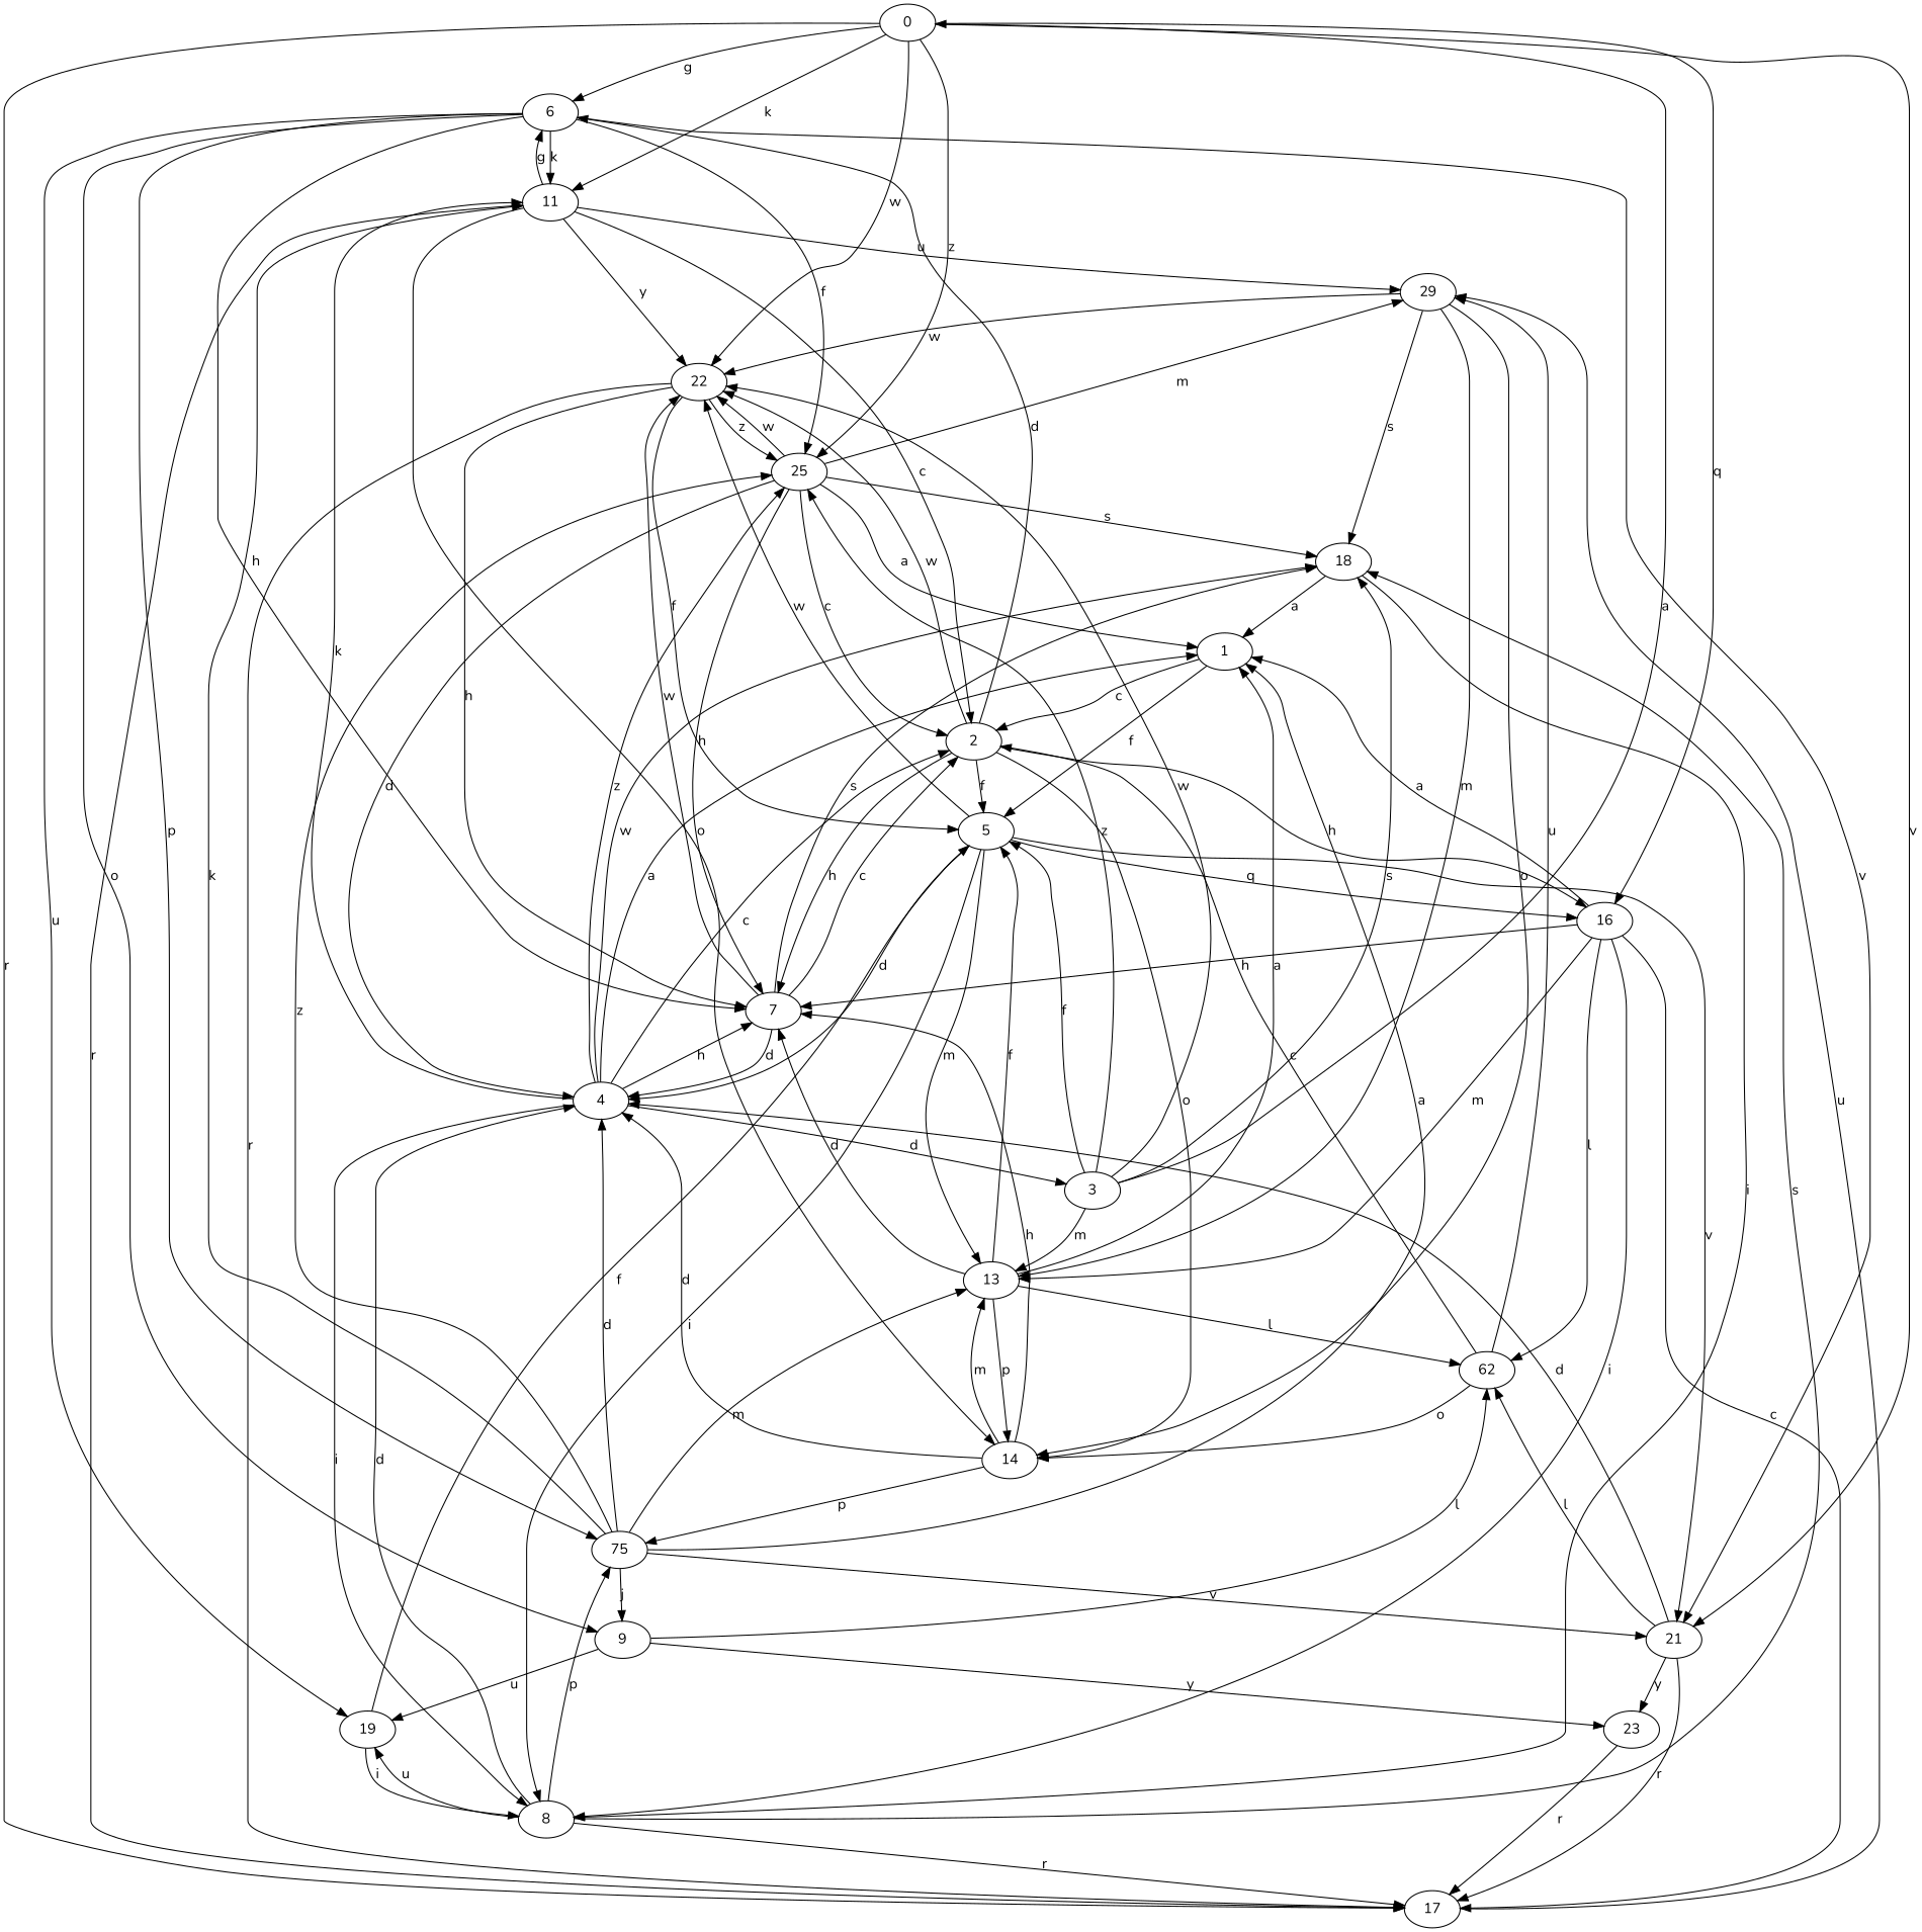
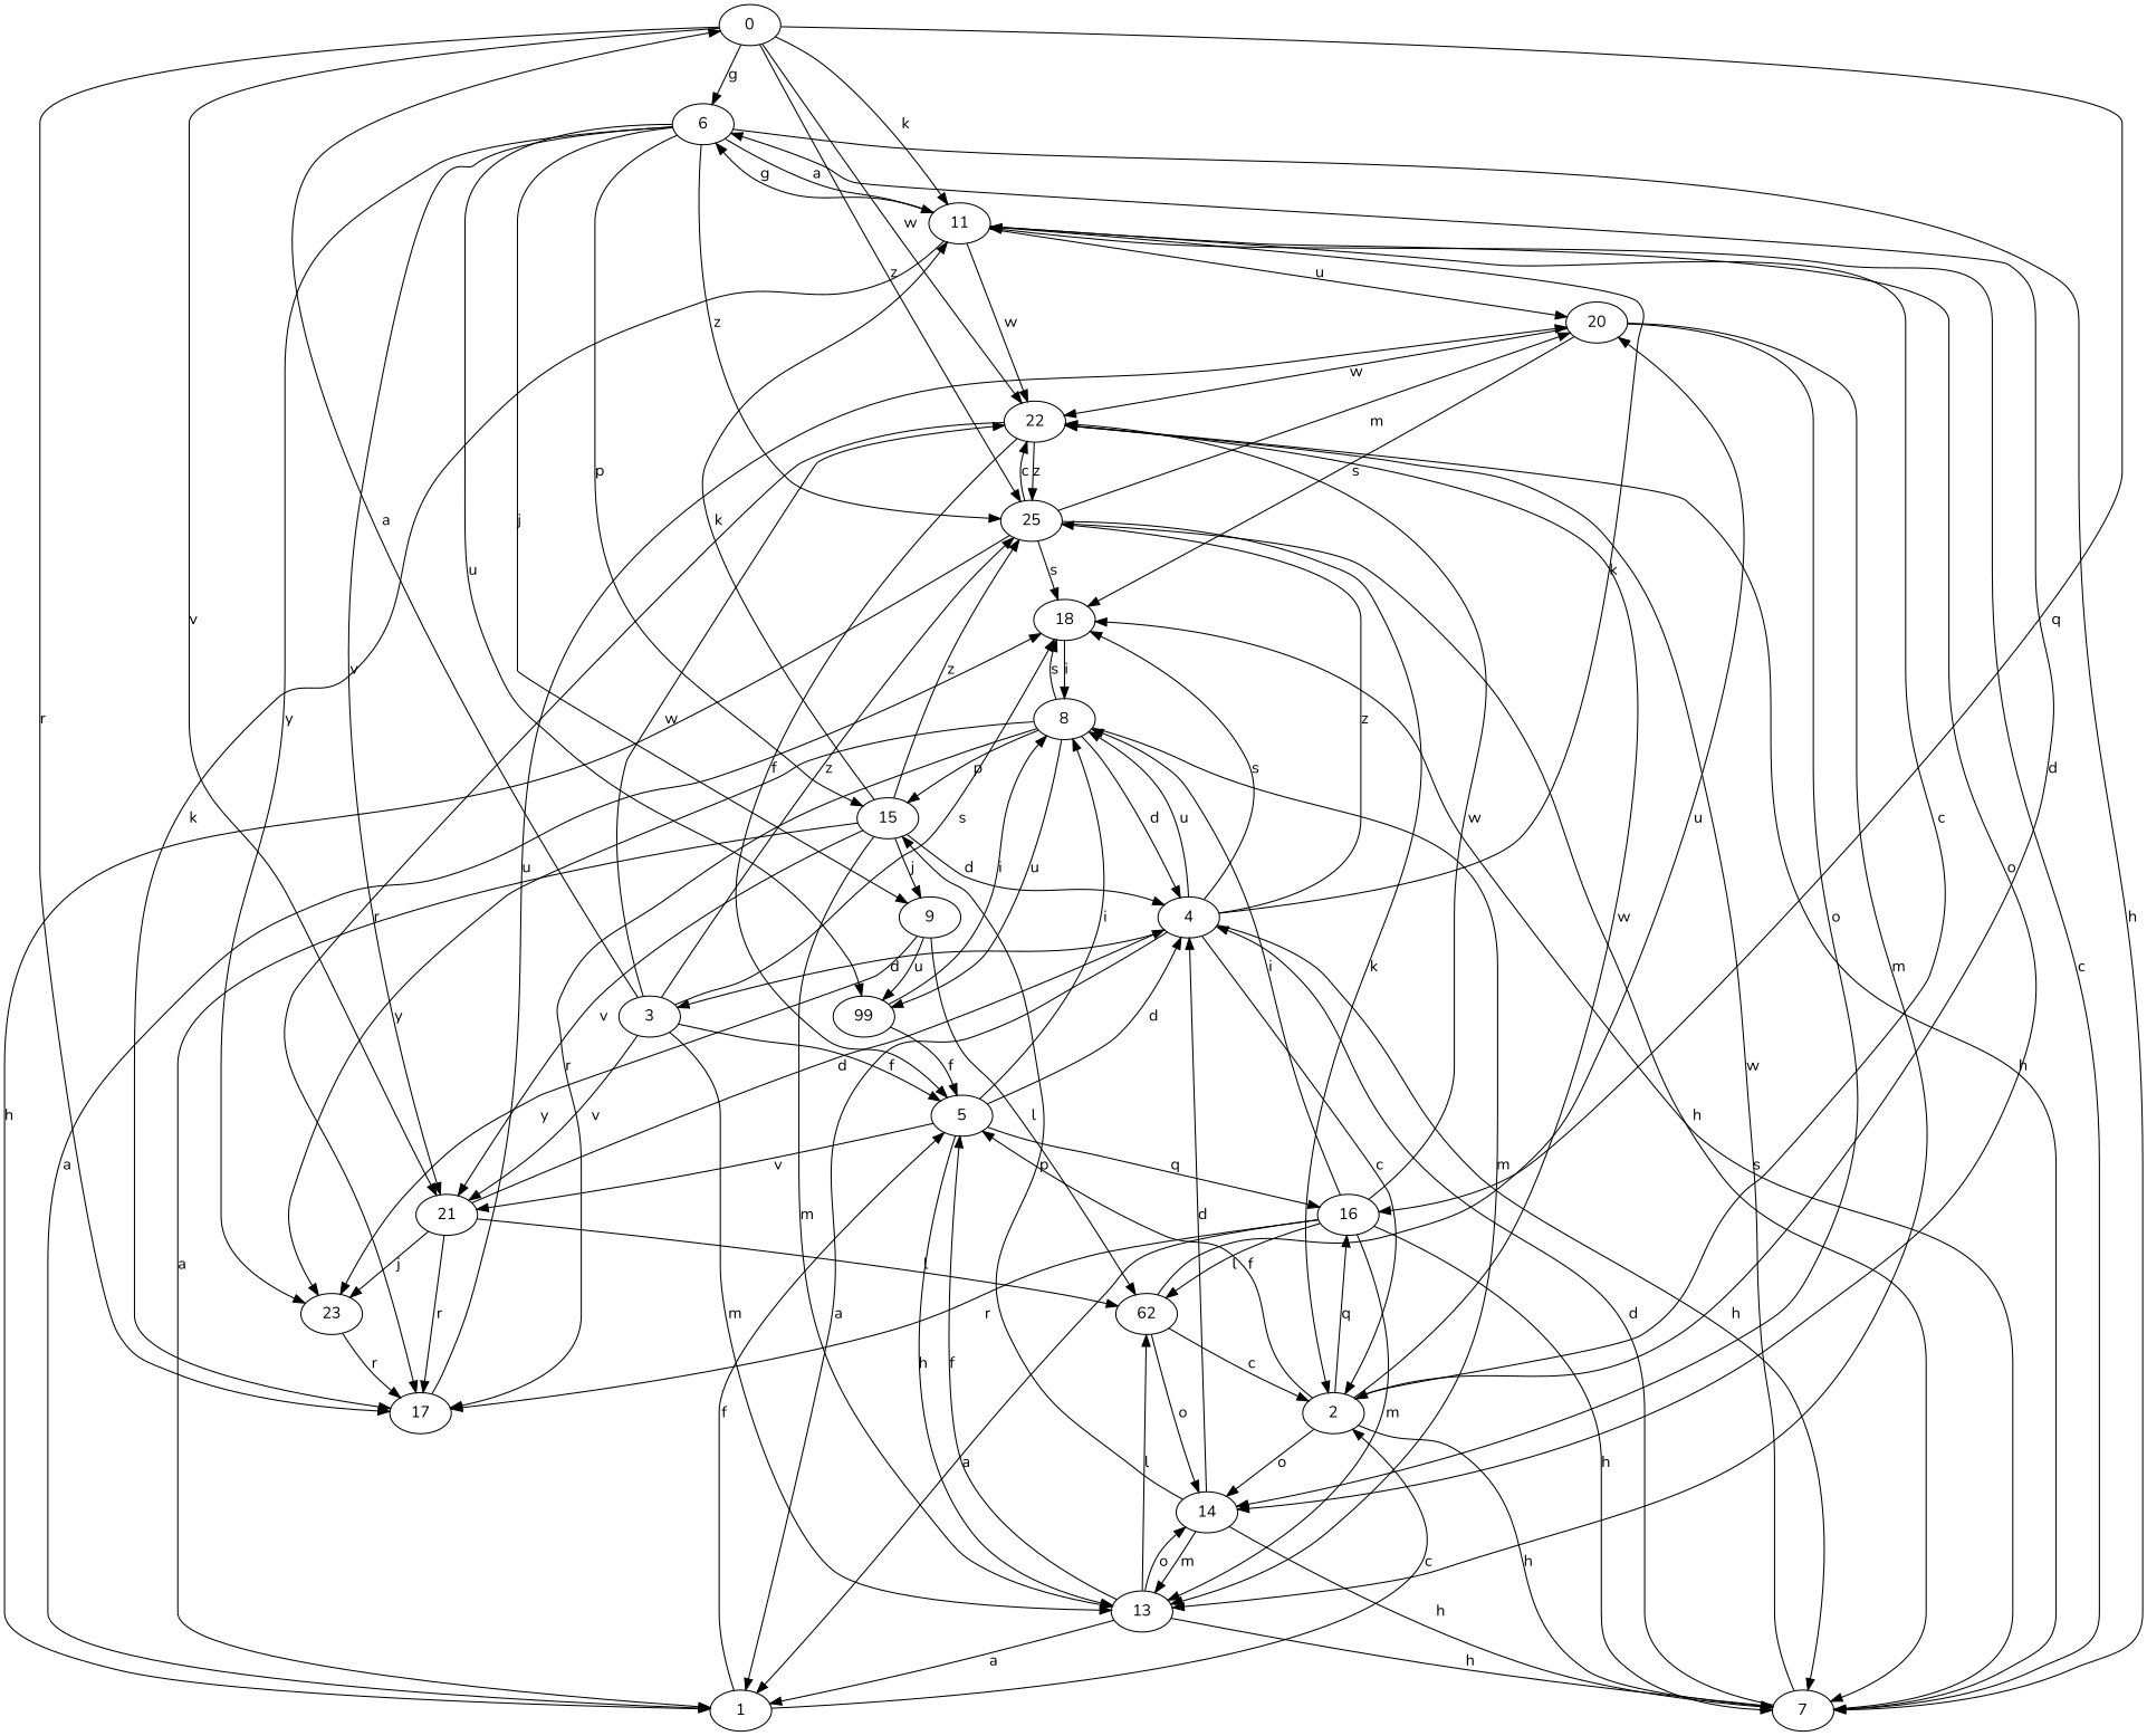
  strict digraph {
    fontname=Nunito
    node [fontname=Nunito]
    edge [fontname=Nunito]
    0
    6
    11
    16
    17
    21
    22
    25
    7
    9
-   15 [label=75]
-   19
+   15
+   19 [label=99]
    23
    2
    14
-   20 [label=29]
+   20
    1
    13
    8
    n20 [label=62]
    4
    5
    18
    3
    0 -> 6 [label=g]
    0 -> 11 [label=k]
    0 -> 16 [label=q]
    0 -> 17 [label=r]
    0 -> 21 [label=v]
    0 -> 22 [label=w]
    0 -> 25 [label=z]
-   6 -> 11 [label=k]
+   6 -> 11 [label=a]
    6 -> 21 [label=v]
-   6 -> 25 [label=f]
+   6 -> 25 [label=z]
    6 -> 7 [label=h]
-   6 -> 9 [label=o]
+   6 -> 9 [label=j]
    6 -> 15 [label=p]
    6 -> 19 [label=u]
+   6 -> 23 [label=y]
    11 -> 6 [label=g]
-   11 -> 17 [label=r]
-   11 -> 22 [label=y]
+   11 -> 17 [label=k]
+   11 -> 22 [label=w]
    11 -> 2 [label=c]
    11 -> 14 [label=o]
    11 -> 20 [label=u]
-   16 -> 17 [label=c]
+   16 -> 17 [label=r]
    16 -> 7 [label=h]
    16 -> 1 [label=a]
    16 -> 13 [label=m]
    16 -> 8 [label=i]
    16 -> n20 [label=l]
    17 -> 20 [label=u]
    21 -> 17 [label=r]
-   21 -> 23 [label=y]
+   21 -> 23 [label=j]
    21 -> n20 [label=l]
    21 -> 4 [label=d]
    22 -> 17 [label=r]
    22 -> 25 [label=z]
    22 -> 7 [label=h]
    22 -> 5 [label=f]
-   25 -> 22 [label=w]
+   25 -> 22 [label=c]
    25 -> 7 [label=h]
-   25 -> 2 [label=c]
+   25 -> 2 [label=k]
    25 -> 20 [label=m]
-   25 -> 1 [label=a]
-   25 -> 4 [label=d]
+   25 -> 1 [label=h]
    25 -> 18 [label=s]
    7 -> 22 [label=w]
-   7 -> 2 [label=c]
+   7 -> 11 [label=c]
    7 -> 4 [label=d]
    7 -> 18 [label=s]
    9 -> 19 [label=u]
    9 -> 23 [label=y]
    9 -> n20 [label=l]
    15 -> 11 [label=k]
    15 -> 21 [label=v]
    15 -> 25 [label=z]
    15 -> 9 [label=j]
    15 -> 1 [label=a]
    15 -> 13 [label=m]
    15 -> 4 [label=d]
    19 -> 8 [label=i]
    19 -> 5 [label=f]
    23 -> 17 [label=r]
    2 -> 6 [label=d]
-   2 -> 16 [label=h]
+   2 -> 16 [label=q]
    2 -> 22 [label=w]
    2 -> 7 [label=h]
    2 -> 14 [label=o]
    2 -> 5 [label=f]
    14 -> 7 [label=h]
    14 -> 15 [label=p]
    14 -> 13 [label=m]
    14 -> 4 [label=d]
    20 -> 22 [label=w]
    20 -> 14 [label=o]
    20 -> 13 [label=m]
    20 -> 18 [label=s]
    1 -> 2 [label=c]
    1 -> 5 [label=f]
-   13 -> 7 [label=d]
-   13 -> 14 [label=p]
+   13 -> 7 [label=h]
+   13 -> 14 [label=o]
    13 -> 1 [label=a]
    13 -> n20 [label=l]
    13 -> 5 [label=f]
    8 -> 17 [label=r]
    8 -> 15 [label=p]
    8 -> 19 [label=u]
+   8 -> 23 [label=y]
+   8 -> 13 [label=m]
    8 -> 4 [label=d]
    8 -> 18 [label=s]
    n20 -> 2 [label=c]
    n20 -> 14 [label=o]
    n20 -> 20 [label=u]
    4 -> 11 [label=k]
    4 -> 25 [label=z]
    4 -> 7 [label=h]
    4 -> 2 [label=c]
    4 -> 1 [label=a]
-   4 -> 8 [label=i]
-   4 -> 18 [label=w]
+   4 -> 8 [label=u]
+   4 -> 18 [label=s]
    4 -> 3 [label=d]
    5 -> 16 [label=q]
    5 -> 21 [label=v]
-   5 -> 22 [label=w]
-   5 -> 13 [label=m]
+   16 -> 22 [label=w]
+   5 -> 13 [label=h]
    5 -> 8 [label=i]
    5 -> 4 [label=d]
-   18 -> 1 [label=a]
+   1 -> 18 [label=a]
    18 -> 8 [label=i]
    3 -> 0 [label=a]
+   3 -> 21 [label=v]
    3 -> 22 [label=w]
    3 -> 25 [label=z]
    3 -> 13 [label=m]
    3 -> 5 [label=f]
    3 -> 18 [label=s]
  }
